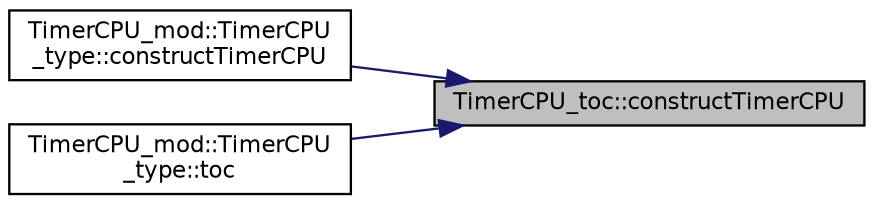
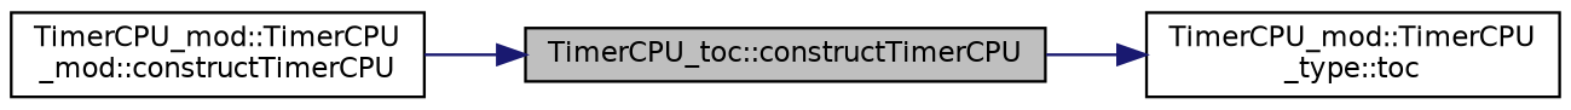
  digraph {
    rankdir=RL
    node [color=black fillcolor=white fontname=Helvetica fontsize=10 shape=record style=filled]
    edge [color=midnightblue dir=back fontname=Helvetica fontsize=10 labelfontname=Helvetica labelfontsize=10 style=solid]
    n1 [fillcolor=grey75 fontcolor=black height=0.2 label="TimerCPU_toc::constructTimerCPU" width=0.4]
-   n2 [height=0.2 label="TimerCPU_mod::TimerCPU\l_type::constructTimerCPU" width=0.4]
+   n2 [height=0.2 label="TimerCPU_mod::TimerCPU\l_mod::constructTimerCPU" width=0.4]
    n3 [height=0.2 label="TimerCPU_mod::TimerCPU\l_type::toc" width=0.4]
    n1 -> n2
-   n1 -> n3
+   n3 -> n1
  }
